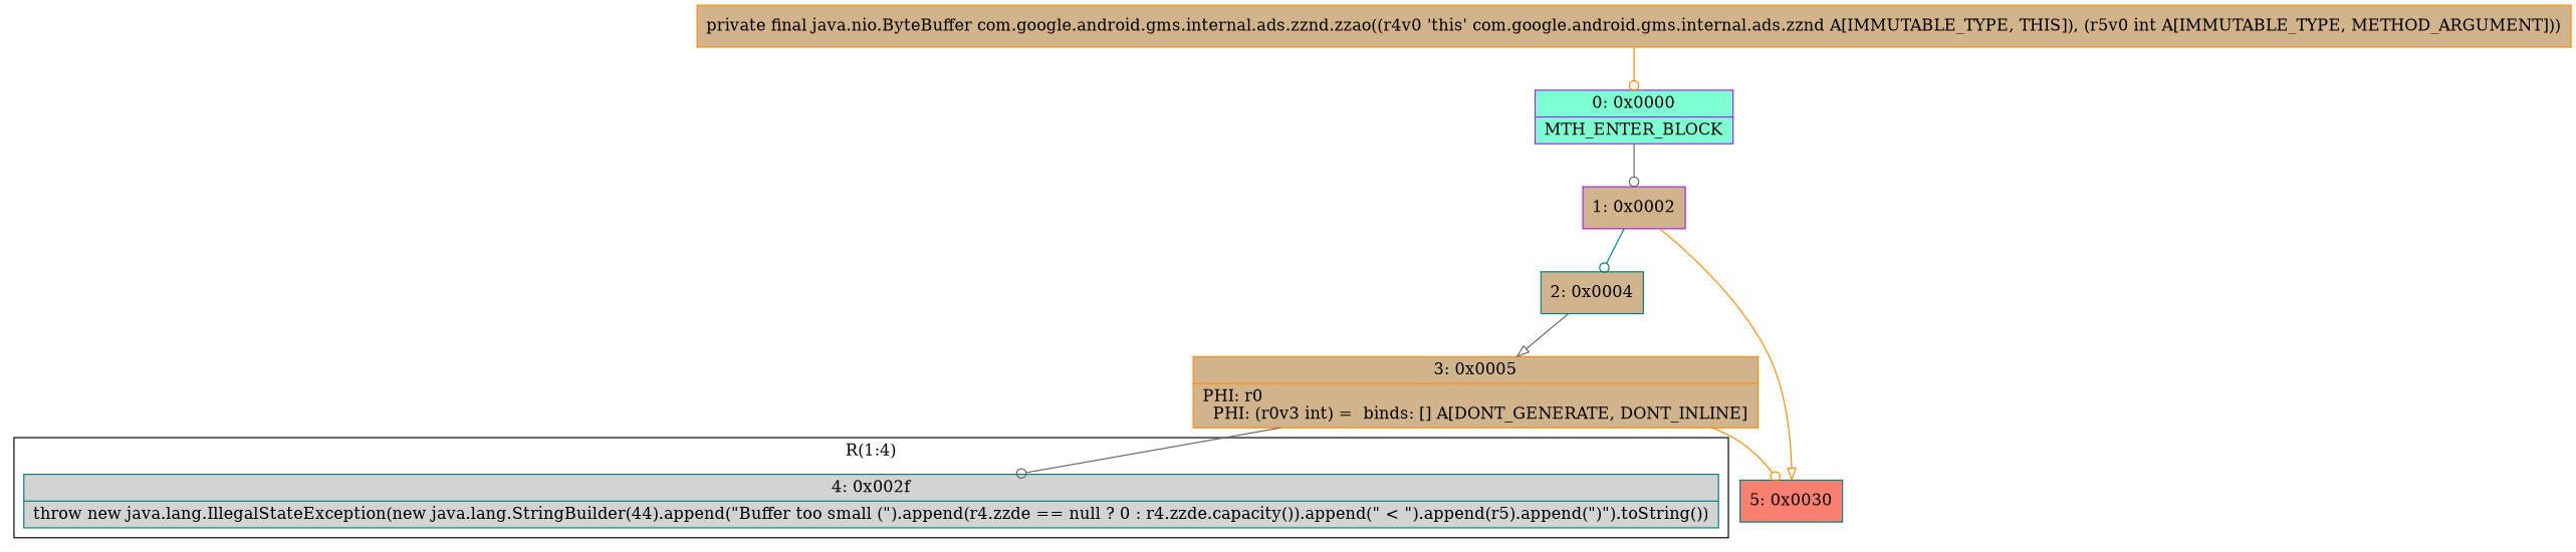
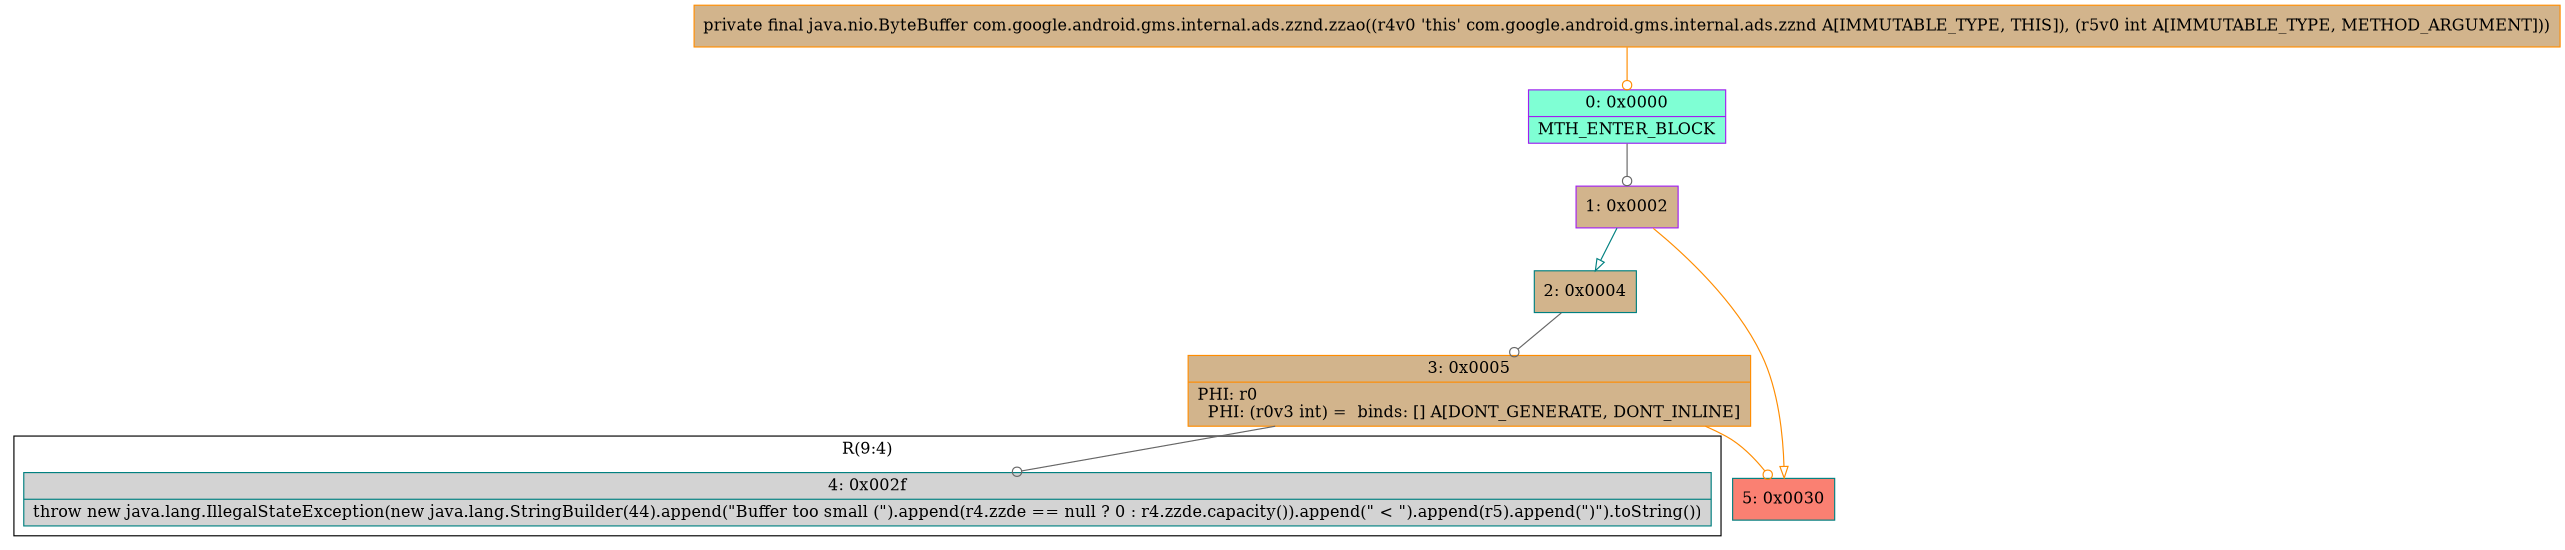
  digraph {
    node [color=teal fillcolor=tan shape=record style=filled]
    edge [arrowhead=odot color=gray40]
    n1 [fillcolor=lightgrey label="{4\:\ 0x002f|throw new java.lang.IllegalStateException(new java.lang.StringBuilder(44).append(\"Buffer too small (\").append(r4.zzde == null ? 0 : r4.zzde.capacity()).append(\" \< \").append(r5).append(\")\").toString())\l}"]
    n2 [color=purple fillcolor=aquamarine label="{0\:\ 0x0000|MTH_ENTER_BLOCK\l}"]
    n3 [color=purple label="{1\:\ 0x0002}"]
    n4 [label="{2\:\ 0x0004}"]
    n5 [fillcolor=salmon label="{5\:\ 0x0030}"]
    n6 [color=darkorange label="{3\:\ 0x0005|PHI: r0 \l  PHI: (r0v3 int) =  binds: [] A[DONT_GENERATE, DONT_INLINE]\l}"]
    n7 [color=darkorange label="{private final java.nio.ByteBuffer com.google.android.gms.internal.ads.zznd.zzao((r4v0 'this' com.google.android.gms.internal.ads.zznd A[IMMUTABLE_TYPE, THIS]), (r5v0 int A[IMMUTABLE_TYPE, METHOD_ARGUMENT])) }"]
    subgraph cluster_1 {
-     label="R(1:4)"
+     label="R(9:4)"
      n1
    }
    n2 -> n3
-   n3 -> n4 [color=teal]
+   n3 -> n4 [arrowhead=onormal color=teal]
    n3 -> n5 [arrowhead=onormal color=darkorange]
-   n4 -> n6 [arrowhead=onormal]
+   n4 -> n6
    n6 -> n1
    n6 -> n5 [color=darkorange]
    n7 -> n2 [color=darkorange]
  }
